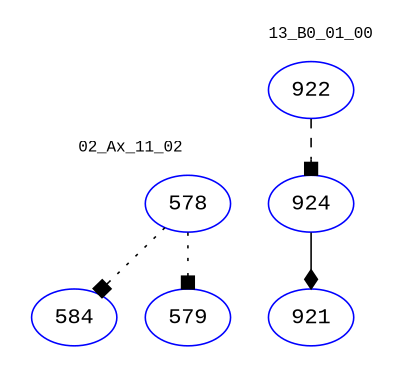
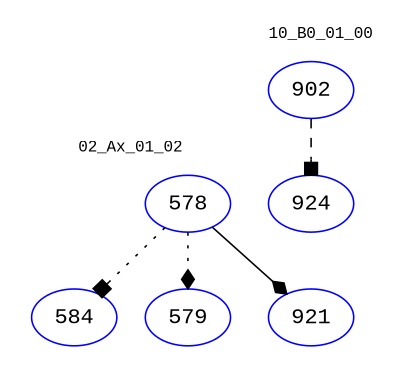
  digraph {
    fontname="Liberation Mono"
    node [color=blue fontname="Liberation Mono"]
    edge [arrowhead=box color=black fontname="Liberation Mono" style=dotted]
    n1 [label=578]
    n2 [label=584]
    n3 [label=579]
    n4 [label=924]
    n5 [label=921]
-   n6 [label=922]
+   n6 [label=902]
    subgraph cluster_1 {
      color=white
      fontsize=10
-     label="02_Ax_11_02"
+     label="02_Ax_01_02"
      n1
      n2
      n3
    }
    subgraph cluster_2 {
      color=white
      fontsize=10
-     label="13_B0_01_00"
+     label="10_B0_01_00"
      n4
      n5
      n6
    }
    n1 -> n2
-   n1 -> n3
-   n4 -> n5 [arrowhead=diamond style=solid]
+   n1 -> n3 [arrowhead=diamond]
+   n1 -> n5 [arrowhead=diamond style=solid]
    n6 -> n4 [style=dashed]
  }
